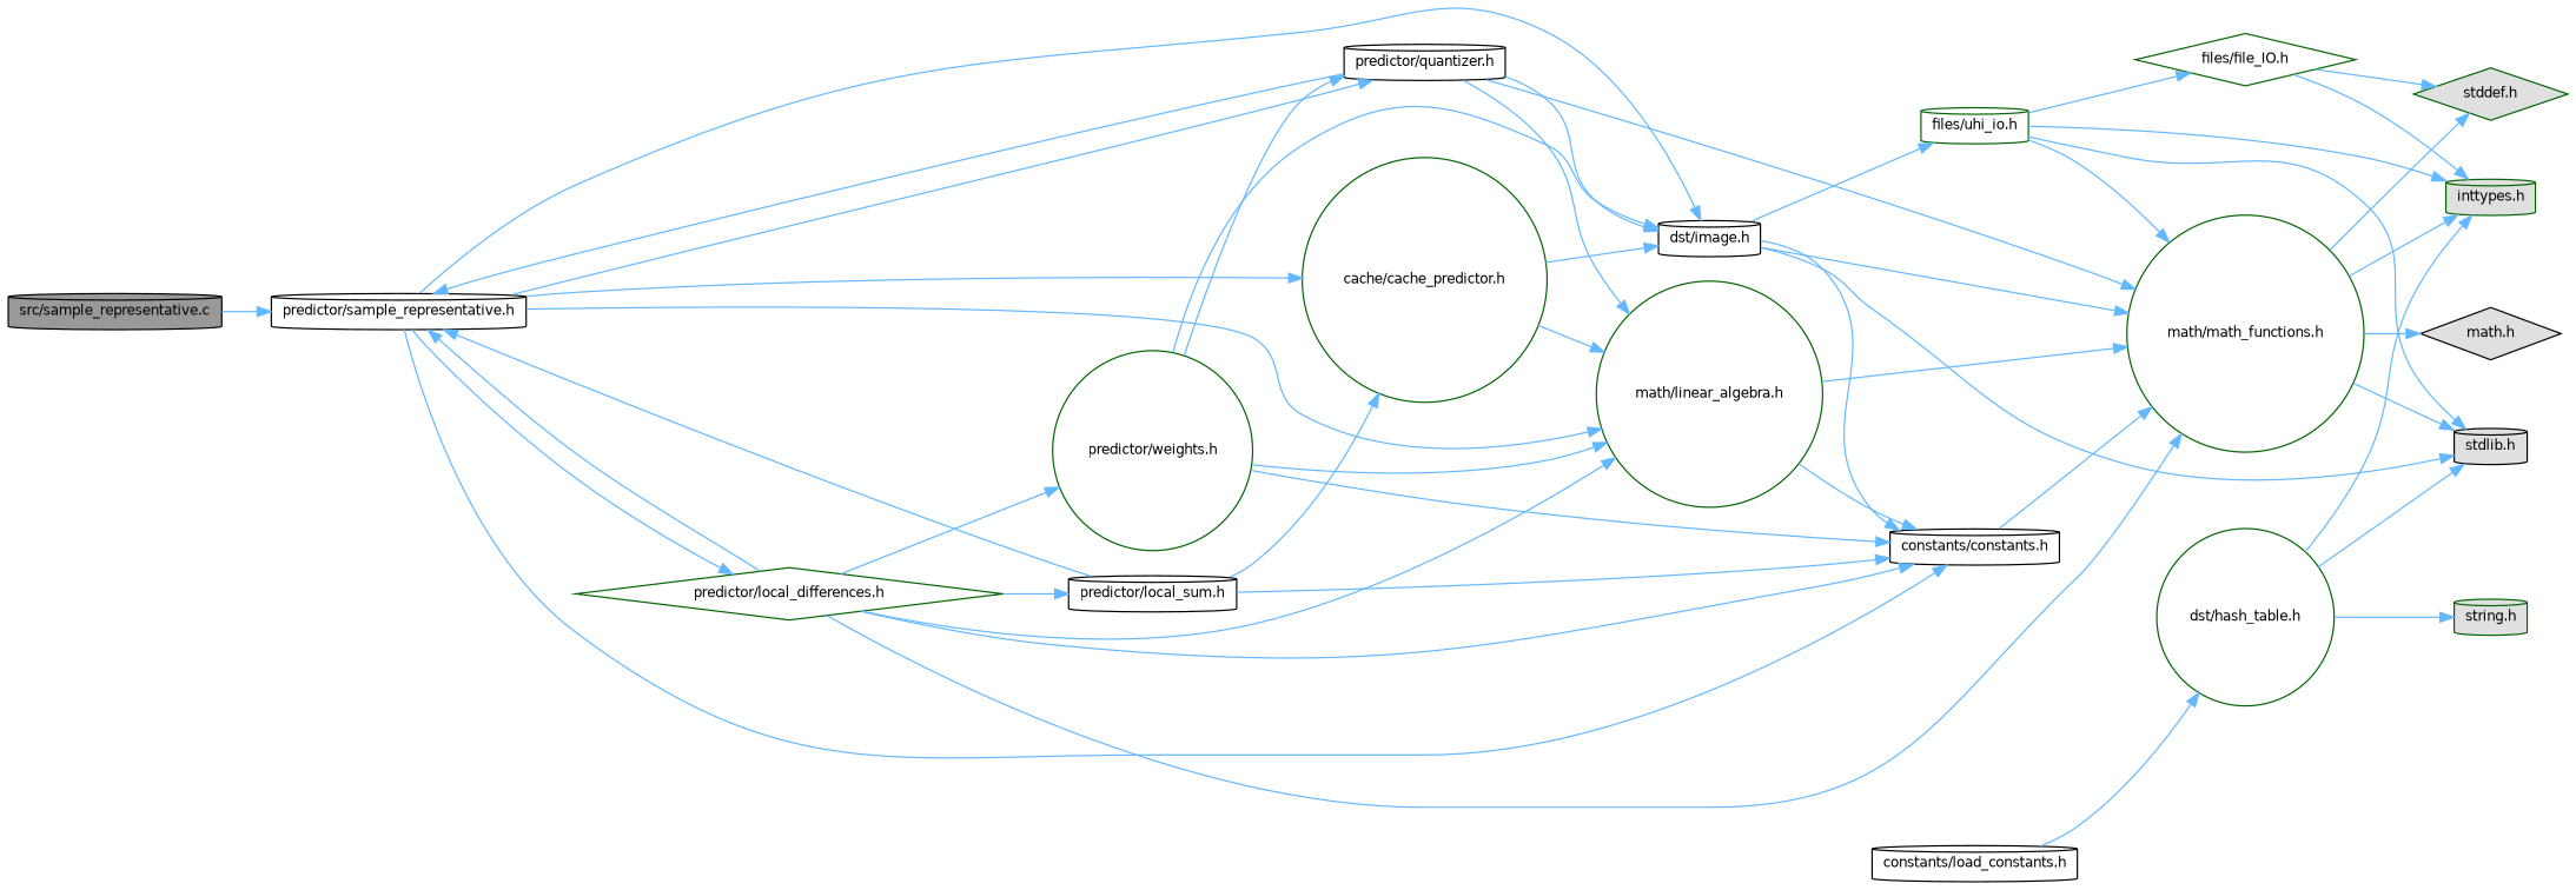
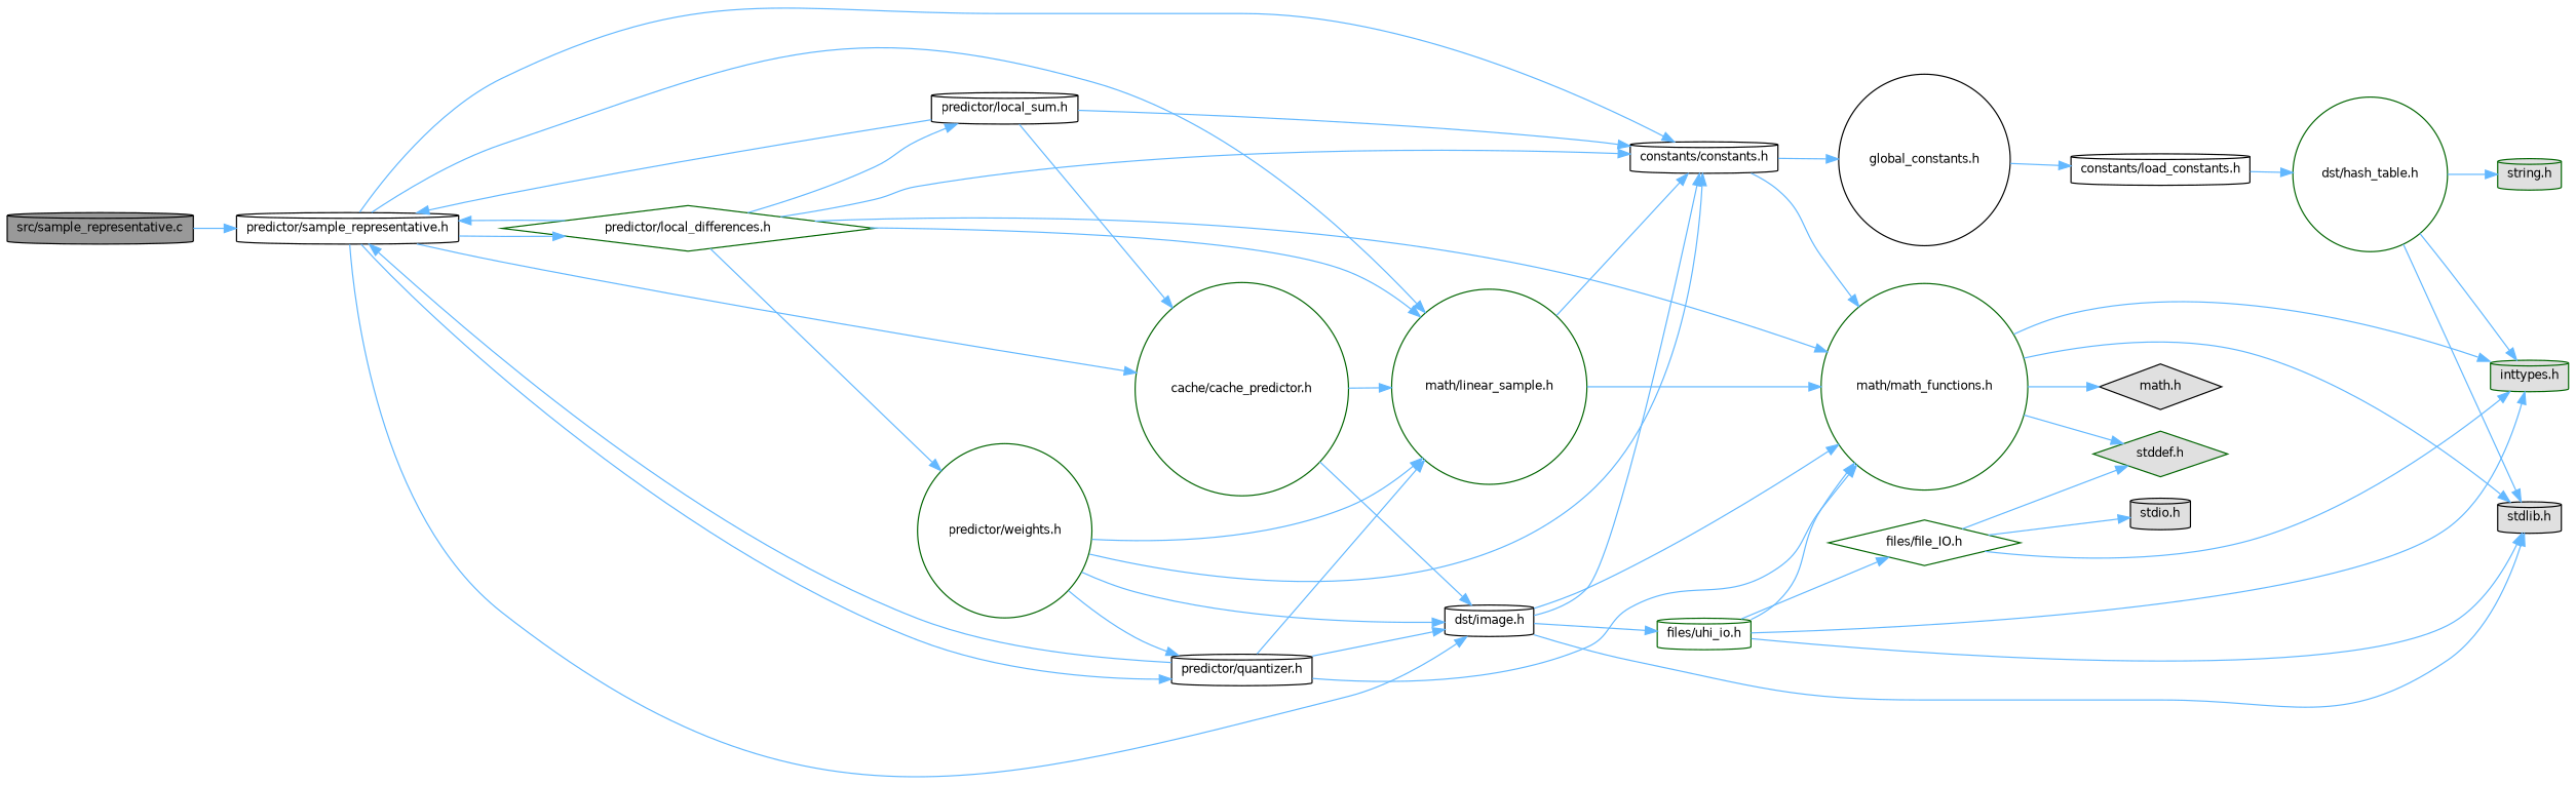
  digraph {
    rankdir=LR
    node [color=black fillcolor=white fontname=Helvetica fontsize=10 shape=cylinder style=filled]
    edge [color=steelblue1 fontname=Helvetica fontsize=10 labelfontname=Helvetica labelfontsize=10 style=solid]
    n1 [fillcolor=grey60 fontcolor=black height=0.2 label="src/sample_representative.c" width=0.4]
    n2 [height=0.2 label="predictor/sample_representative.h" width=0.4]
    n3 [height=0.2 label="dst/image.h" width=0.4]
    n4 [height=0.2 label="constants/constants.h" width=0.4]
    n5 [color=darkgreen height=0.2 label="cache/cache_predictor.h" shape=circle width=0.4]
-   n6 [color=darkgreen height=0.2 label="math/linear_algebra.h" shape=circle width=0.4]
+   n6 [color=darkgreen height=0.2 label="math/linear_sample.h" shape=circle width=0.4]
    n7 [color=darkgreen height=0.2 label="predictor/local_differences.h" shape=diamond width=0.4]
    n8 [height=0.2 label="predictor/quantizer.h" width=0.4]
    n9 [color=darkgreen height=0.2 label="math/math_functions.h" shape=circle width=0.4]
    n10 [fillcolor="#E0E0E0" height=0.2 label="stdlib.h" width=0.4]
    n11 [color=darkgreen height=0.2 label="files/uhi_io.h" width=0.4]
+   n12 [height=0.2 label="global_constants.h" shape=circle width=0.4]
    n13 [height=0.2 label="predictor/local_sum.h" width=0.4]
    n14 [color=darkgreen height=0.2 label="predictor/weights.h" shape=circle width=0.4]
    n15 [fillcolor="#E0E0E0" height=0.2 label="math.h" shape=diamond width=0.4]
    n16 [color=darkgreen fillcolor="#E0E0E0" height=0.2 label="inttypes.h" width=0.4]
    n17 [color=darkgreen fillcolor="#E0E0E0" height=0.2 label="stddef.h" shape=diamond width=0.4]
    n18 [color=darkgreen height=0.2 label="files/file_IO.h" shape=diamond width=0.4]
    n19 [height=0.2 label="constants/load_constants.h" width=0.4]
    n20 [color=darkgreen height=0.2 label="dst/hash_table.h" shape=circle width=0.4]
    n21 [color=darkgreen fillcolor="#E0E0E0" height=0.2 label="string.h" width=0.4]
+   n22 [fillcolor="#E0E0E0" height=0.2 label="stdio.h" width=0.4]
    n1 -> n2
    n2 -> n3
    n2 -> n4
    n2 -> n5
    n2 -> n6
    n2 -> n7
    n2 -> n8
    n3 -> n4
    n3 -> n9
    n3 -> n10
    n3 -> n11
    n4 -> n9
+   n4 -> n12
    n5 -> n3
    n5 -> n6
    n6 -> n4
    n6 -> n9
    n7 -> n2
    n7 -> n4
    n7 -> n6
    n7 -> n9
    n7 -> n13
    n7 -> n14
    n8 -> n2
    n8 -> n3
    n8 -> n6
    n8 -> n9
    n9 -> n10
    n9 -> n15
    n9 -> n16
    n9 -> n17
    n11 -> n9
    n11 -> n10
    n11 -> n16
    n11 -> n18
+   n12 -> n19
    n13 -> n2
    n13 -> n4
    n13 -> n5
    n14 -> n3
    n14 -> n4
    n14 -> n6
    n14 -> n8
    n18 -> n16
    n18 -> n17
+   n18 -> n22
    n19 -> n20
    n20 -> n10
    n20 -> n16
    n20 -> n21
  }
